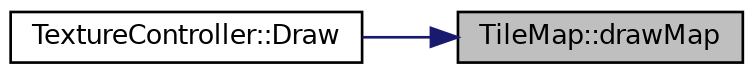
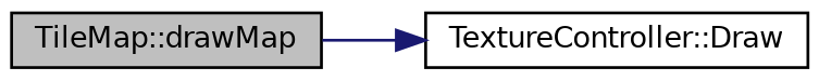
  digraph {
    rankdir=LR
    fontname="DejaVu Sans"
    node [color=black fontname="DejaVu Sans" fontsize=10 shape=record]
    n1 [fillcolor=grey75 fontcolor=black height=0.2 label="TileMap::drawMap" style=filled width=0.4]
    n2 [height=0.2 label="TextureController::Draw" width=0.4]
-   n2 -> n1 [color=midnightblue fontname="DejaVu Sans" fontsize=10 labelfontname=Helvetica labelfontsize=10 style=solid]
+   n1 -> n2 [color=midnightblue fontname="DejaVu Sans" fontsize=10 labelfontname=Helvetica labelfontsize=10 style=solid]
  }
